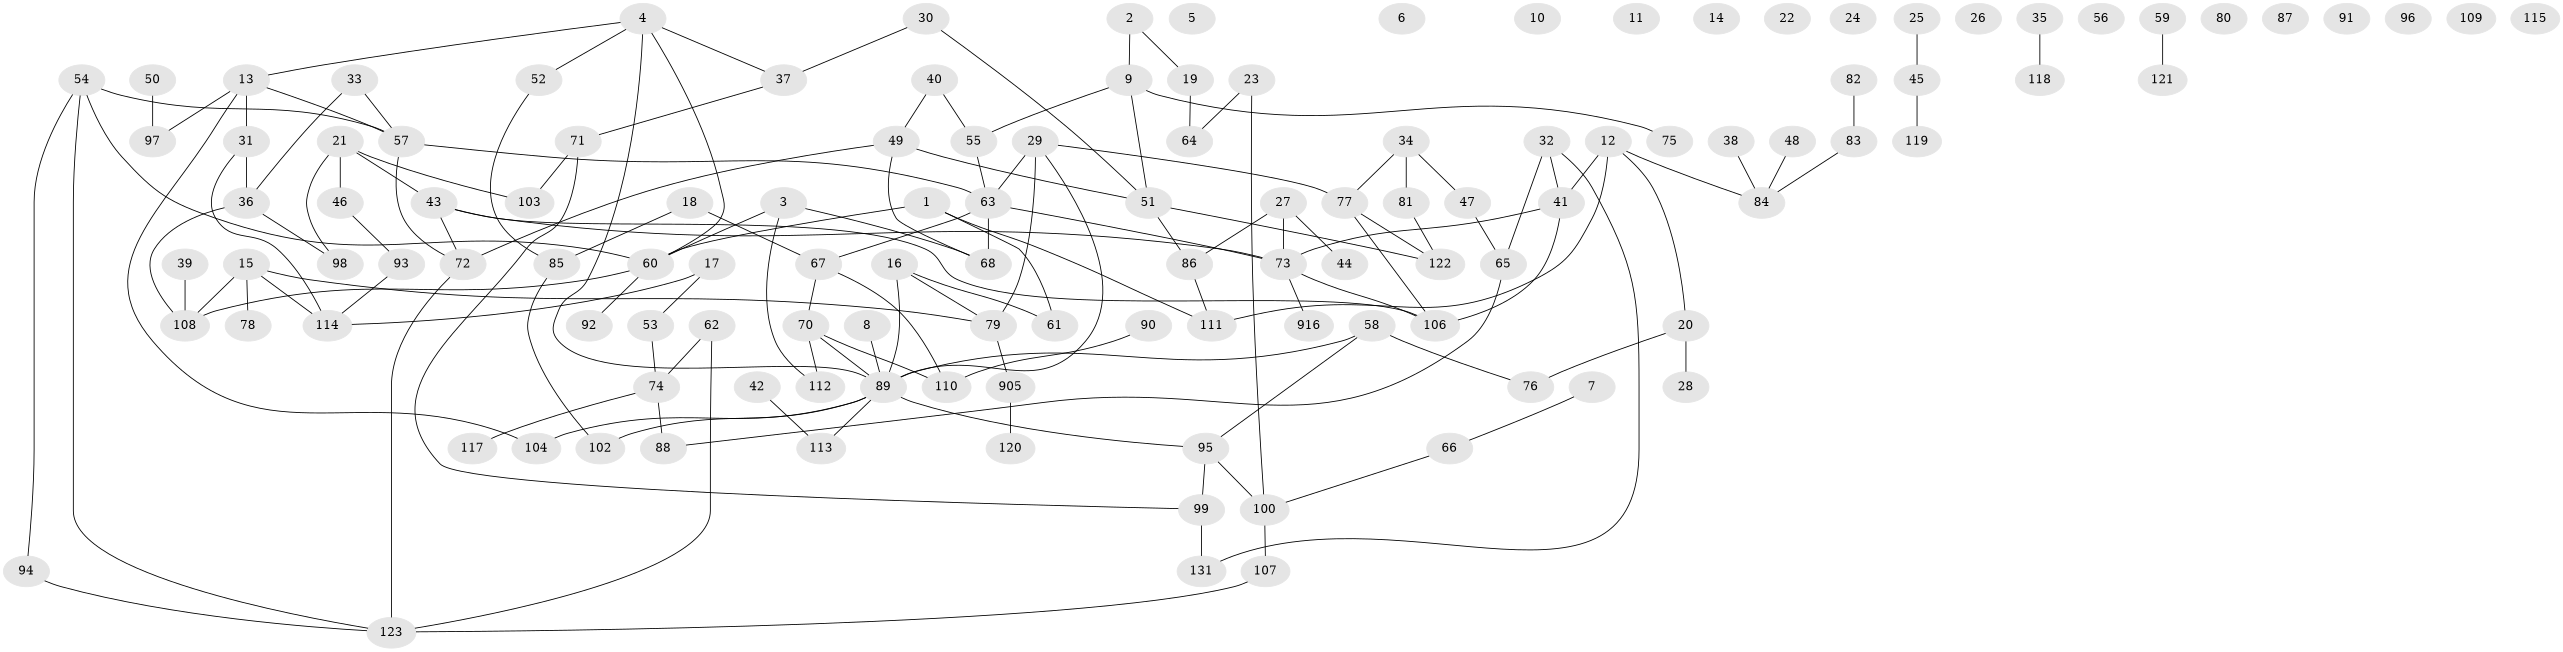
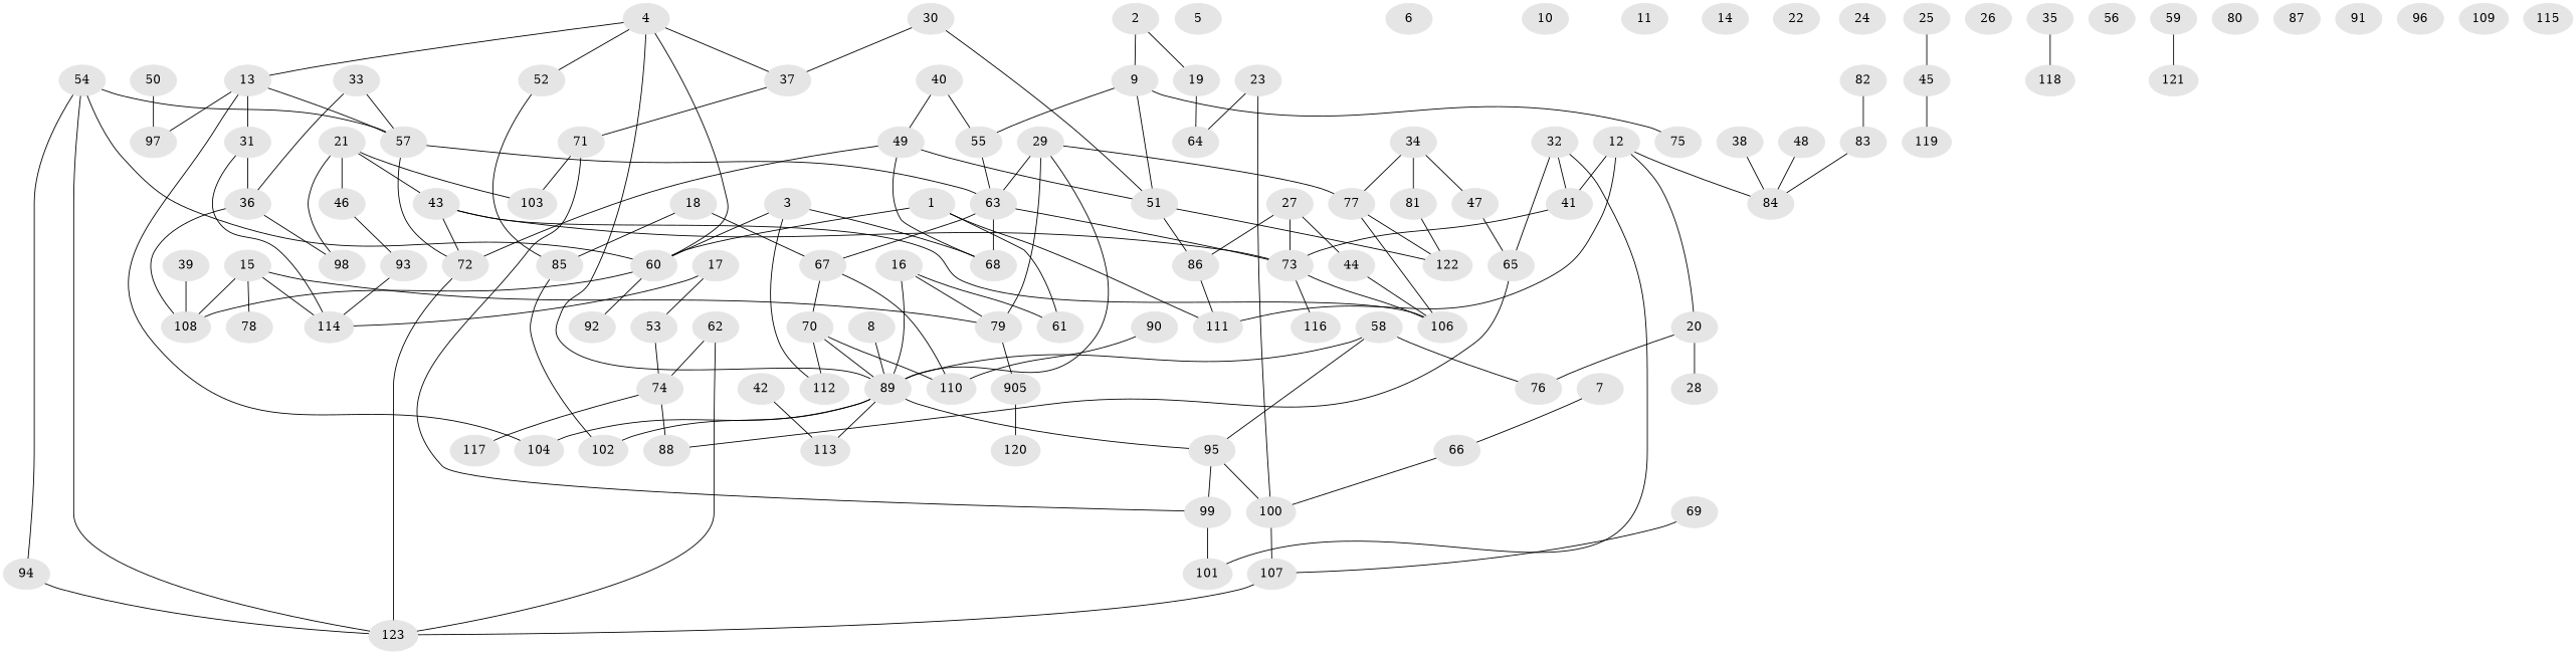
  graph {
    node [color=gray90 style=filled]
    1
    60
    61
    111
    108
    92
    2
    9
    19
    51
    55
    75
    64
    3
    68
    112
    4
    13
    37
    52
    89
    31
    57
    97
    104
    71
    85
    113
    95
    102
    5
    6
    7
    66
    100
    8
    86
    122
    63
    10
    11
    12
    20
    41
    84
    28
    76
    73
    114
    36
    72
    14
    15
    78
    79
    n56 [label=905]
    16
    17
    53
    74
    18
    67
    70
    110
    21
    43
    46
    98
    103
    106
    93
    22
    23
    107
    24
    25
    45
    119
    26
    27
    44
-   116 [label=916]
+   116
    29
    77
    30
    32
    65
-   101 [label=131]
+   101
    88
    33
    34
    47
    81
    35
    118
    99
    38
    39
    40
    49
    42
    123
    48
    50
    117
    54
    94
    56
    58
    59
    121
    62
+   69
    120
    80
    82
    83
    87
    90
    91
    96
    109
    115
    1 -- 60
    1 -- 61
    1 -- 111
    60 -- 108
    60 -- 92
    2 -- 9
    2 -- 19
    9 -- 51
    9 -- 55
    9 -- 75
    19 -- 64
    51 -- 86
    51 -- 122
    55 -- 63
    3 -- 60
    3 -- 68
    3 -- 112
    4 -- 60
    4 -- 13
    4 -- 37
    4 -- 52
    4 -- 89
    13 -- 31
    13 -- 57
    13 -- 97
    13 -- 104
    37 -- 71
    52 -- 85
    89 -- 104
    89 -- 113
    89 -- 95
    89 -- 102
    31 -- 114
    31 -- 36
    57 -- 63
    57 -- 72
    71 -- 103
    71 -- 99
    85 -- 102
    95 -- 100
    95 -- 99
    7 -- 66
    66 -- 100
    100 -- 107
    8 -- 89
    86 -- 111
    63 -- 68
    63 -- 73
    63 -- 67
    12 -- 111
    12 -- 20
    12 -- 41
    12 -- 84
    20 -- 28
    20 -- 76
    41 -- 73
    73 -- 106
    73 -- 116
    36 -- 108
    36 -- 98
    72 -- 123
    15 -- 108
    15 -- 114
    15 -- 78
    15 -- 79
    79 -- n56
    n56 -- 120
    16 -- 61
    16 -- 89
    16 -- 79
    17 -- 114
    17 -- 53
    53 -- 74
    74 -- 88
    74 -- 117
    18 -- 85
    18 -- 67
    67 -- 70
    67 -- 110
    70 -- 112
    70 -- 89
    70 -- 110
    21 -- 43
    21 -- 46
    21 -- 98
    21 -- 103
    43 -- 73
    43 -- 72
    43 -- 106
    46 -- 93
    93 -- 114
    23 -- 64
    23 -- 100
    107 -- 123
    25 -- 45
    45 -- 119
    27 -- 86
    27 -- 73
    27 -- 44
-   41 -- 106
+   44 -- 106
    29 -- 89
    29 -- 63
    29 -- 79
    29 -- 77
    77 -- 122
    77 -- 106
    30 -- 51
    30 -- 37
    32 -- 41
    32 -- 65
    32 -- 101
    65 -- 88
    33 -- 57
    33 -- 36
    34 -- 77
    34 -- 47
    34 -- 81
    47 -- 65
    81 -- 122
    35 -- 118
    99 -- 101
    38 -- 84
    39 -- 108
    40 -- 55
    40 -- 49
    49 -- 51
    49 -- 68
    49 -- 72
    42 -- 113
    48 -- 84
    50 -- 97
    54 -- 60
    54 -- 57
    54 -- 123
    54 -- 94
    94 -- 123
    58 -- 89
    58 -- 95
    58 -- 76
    59 -- 121
    62 -- 74
    62 -- 123
+   69 -- 107
    82 -- 83
    83 -- 84
    90 -- 110
  }
